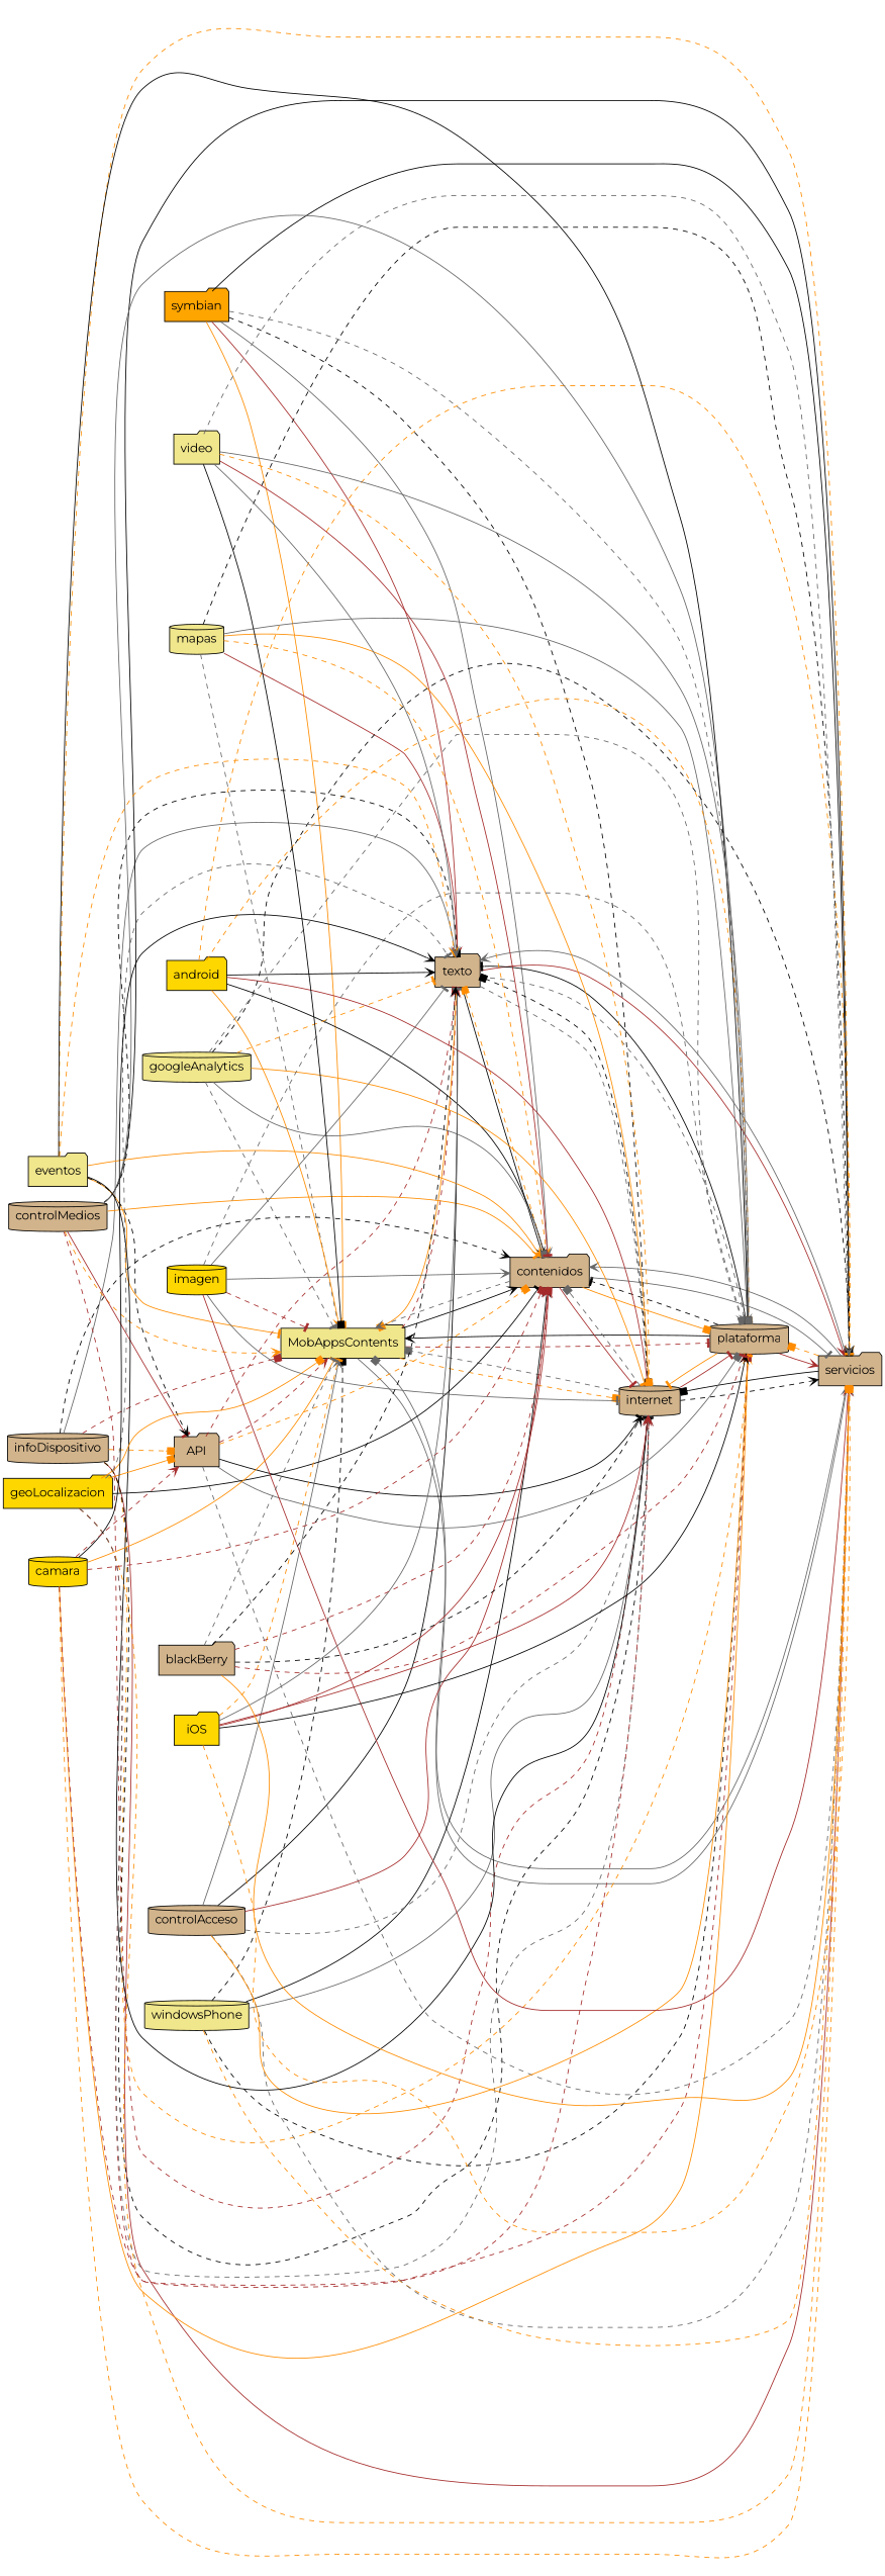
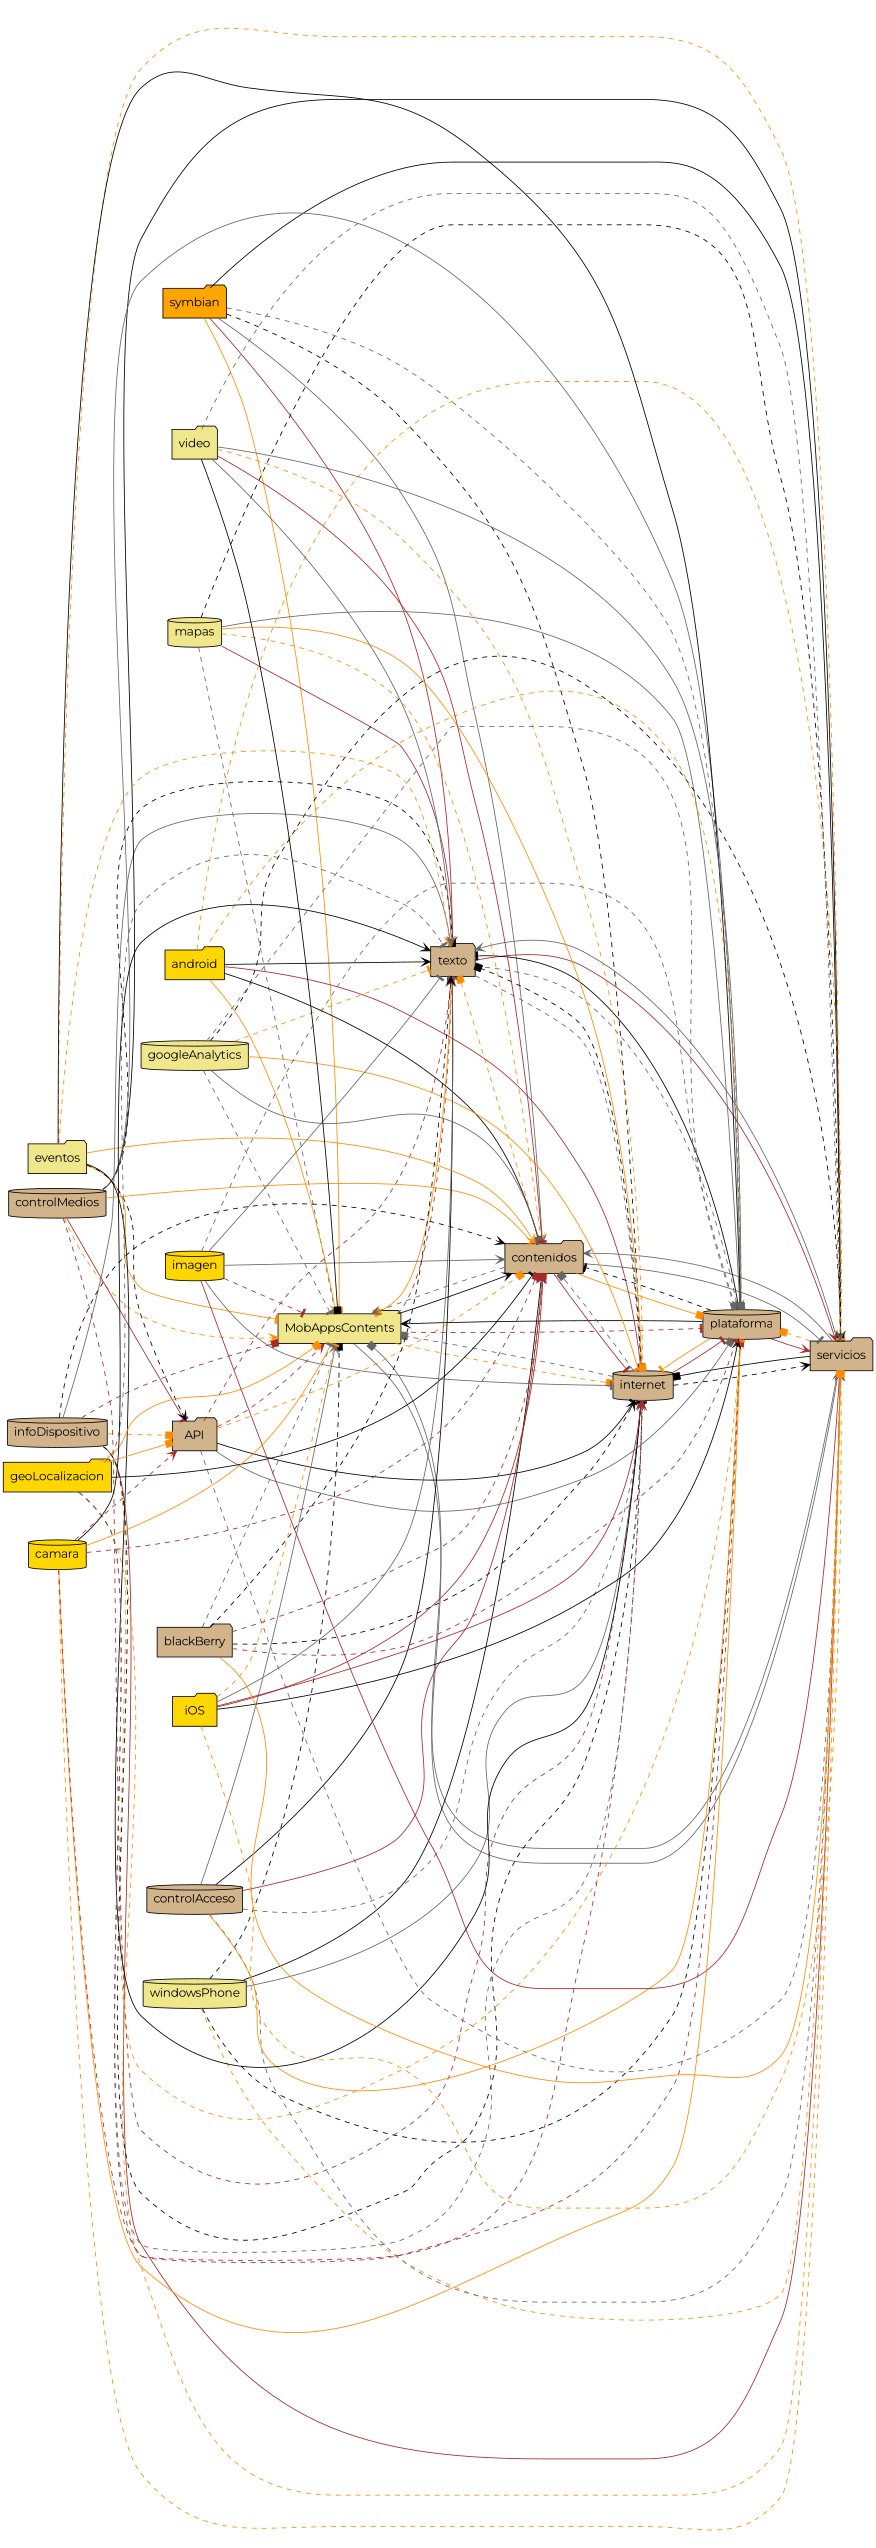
  digraph {
    fontname=Montserrat
    rankdir=LR
    node [fillcolor=tan fontname=Montserrat shape=folder style=filled]
    edge [arrowhead=vee color=gray40 fontname=Montserrat style=solid]
    n1 [fillcolor=orange label=symbian]
    n2 [fillcolor=khaki label=MobAppsContents]
    n3 [label=texto]
    n4 [label=servicios]
    n5 [label=plataforma shape=cylinder]
    n6 [label=internet shape=cylinder]
    n7 [label=contenidos]
    n8 [fillcolor=khaki label=mapas shape=cylinder]
    n9 [fillcolor=gold label=android]
    n10 [fillcolor=khaki label=googleAnalytics shape=cylinder]
    n11 [label=infoDispositivo shape=cylinder]
    n12 [label=API]
    n13 [label=controlMedios shape=cylinder]
    n14 [fillcolor=khaki label=windowsPhone shape=cylinder]
    n15 [label=controlAcceso shape=cylinder]
    n16 [fillcolor=khaki label=eventos]
    n17 [fillcolor=gold label=geoLocalizacion]
    n18 [fillcolor=gold label=imagen shape=cylinder]
    n19 [fillcolor=gold label=camara shape=cylinder]
    n20 [fillcolor=gold label=iOS]
    n21 [label=blackBerry]
    n22 [fillcolor=khaki label=video]
    n1 -> n2 [arrowhead=box color=darkorange]
    n1 -> n3 [color=brown]
    n1 -> n4 [arrowhead=tee color=black]
    n1 -> n5 [arrowhead=tee style=dashed]
    n1 -> n6 [arrowhead=box color=black style=dashed]
    n1 -> n7
    n2 -> n3 [color=brown style=dashed]
    n2 -> n4
    n2 -> n5 [arrowhead=tee color=brown style=dashed]
    n2 -> n6 [arrowhead=box color=darkorange style=dashed]
    n2 -> n7 [color=black]
    n3 -> n2 [arrowhead=box color=darkorange]
    n3 -> n4 [color=brown]
    n3 -> n5 [style=dashed]
    n3 -> n6 [arrowhead=tee style=dashed]
-   n3 -> n7 [color=black]
    n4 -> n2 [arrowhead=box]
    n4 -> n3
    n4 -> n5 [arrowhead=box color=darkorange style=dashed]
    n4 -> n6 [arrowhead=box color=black]
    n4 -> n7
    n5 -> n2 [color=black]
    n5 -> n3 [arrowhead=tee color=black]
    n5 -> n4 [color=brown]
    n5 -> n6 [arrowhead=tee color=darkorange]
    n5 -> n7 [arrowhead=tee color=black style=dashed]
    n6 -> n2 [arrowhead=box style=dashed]
    n6 -> n3 [arrowhead=box color=black style=dashed]
    n6 -> n4 [color=black style=dashed]
    n6 -> n5 [arrowhead=tee color=brown]
    n6 -> n7 [arrowhead=box style=dashed]
    n7 -> n2 [style=dashed]
    n7 -> n3 [arrowhead=box color=darkorange style=dashed]
    n7 -> n4 [arrowhead=tee]
    n7 -> n5 [arrowhead=box color=darkorange]
    n7 -> n6 [arrowhead=tee color=brown]
    n8 -> n2 [arrowhead=tee style=dashed]
    n8 -> n3 [color=brown]
    n8 -> n4 [arrowhead=box color=black style=dashed]
    n8 -> n5
    n8 -> n6 [arrowhead=tee color=darkorange]
    n8 -> n7 [color=darkorange style=dashed]
    n9 -> n2 [color=darkorange]
    n9 -> n3 [color=black]
    n9 -> n4 [color=darkorange style=dashed]
    n9 -> n5 [arrowhead=box color=darkorange style=dashed]
    n9 -> n6 [arrowhead=tee color=brown]
    n9 -> n7 [arrowhead=box color=black]
    n10 -> n2 [arrowhead=tee style=dashed]
    n10 -> n3 [arrowhead=tee color=darkorange style=dashed]
    n10 -> n4 [color=black style=dashed]
    n10 -> n5 [arrowhead=box style=dashed]
    n10 -> n6 [arrowhead=tee color=darkorange]
    n10 -> n7 [arrowhead=box]
    n11 -> n2 [arrowhead=box color=brown style=dashed]
    n11 -> n3
    n11 -> n4 [color=brown]
    n11 -> n5 [color=darkorange style=dashed]
    n11 -> n6 [arrowhead=tee color=black style=dashed]
    n11 -> n7 [color=black style=dashed]
    n11 -> n12 [arrowhead=box color=darkorange style=dashed]
    n12 -> n2 [color=brown style=dashed]
    n12 -> n3 [arrowhead=box color=brown style=dashed]
    n12 -> n4 [style=dashed]
    n12 -> n5 [arrowhead=box]
    n12 -> n6 [arrowhead=tee color=black]
    n12 -> n7 [arrowhead=box color=darkorange style=dashed]
    n13 -> n2 [color=darkorange style=dashed]
    n13 -> n3 [arrowhead=box color=black style=dashed]
    n13 -> n4 [arrowhead=box color=black]
    n13 -> n5 [arrowhead=box]
    n13 -> n6 [arrowhead=tee color=brown style=dashed]
    n13 -> n7 [arrowhead=tee color=darkorange]
    n13 -> n12 [arrowhead=tee color=brown]
    n14 -> n2 [arrowhead=box color=black style=dashed]
    n14 -> n4 [arrowhead=box color=darkorange style=dashed]
    n14 -> n5 [arrowhead=box color=black style=dashed]
    n14 -> n6 [arrowhead=tee]
    n14 -> n7 [color=black]
    n15 -> n2
    n15 -> n3 [arrowhead=tee color=black]
    n15 -> n4 [arrowhead=box style=dashed]
    n15 -> n5 [arrowhead=box color=darkorange]
    n15 -> n6 [arrowhead=box style=dashed]
    n15 -> n7 [color=brown]
    n16 -> n2 [arrowhead=tee color=darkorange]
    n16 -> n3 [color=darkorange style=dashed]
    n16 -> n4 [arrowhead=tee color=darkorange style=dashed]
    n16 -> n5 [arrowhead=box color=black]
    n16 -> n6 [arrowhead=tee color=black]
    n16 -> n7 [color=darkorange]
    n16 -> n12 [color=black style=dashed]
    n17 -> n2 [arrowhead=box color=darkorange]
    n17 -> n3 [arrowhead=tee style=dashed]
    n17 -> n4 [arrowhead=tee color=darkorange style=dashed]
    n17 -> n5 [arrowhead=box color=brown style=dashed]
    n17 -> n6 [style=dashed]
    n17 -> n7 [arrowhead=tee color=black]
    n17 -> n12 [arrowhead=box color=darkorange]
    n18 -> n2 [arrowhead=tee color=brown style=dashed]
    n18 -> n3 [arrowhead=tee]
    n18 -> n4 [color=brown]
    n18 -> n5 [style=dashed]
    n18 -> n6 [arrowhead=tee]
    n18 -> n7
    n19 -> n2 [arrowhead=tee color=darkorange]
    n19 -> n3 [color=black]
    n19 -> n4 [arrowhead=box color=darkorange style=dashed]
    n19 -> n5 [arrowhead=tee color=darkorange]
    n19 -> n6 [color=brown style=dashed]
    n19 -> n7 [arrowhead=box color=brown style=dashed]
    n19 -> n12 [color=brown style=dashed]
    n20 -> n2 [arrowhead=tee color=darkorange style=dashed]
    n20 -> n3 [arrowhead=tee]
    n20 -> n4 [arrowhead=box color=darkorange style=dashed]
    n20 -> n5 [color=black]
    n20 -> n6 [color=brown]
    n20 -> n7 [arrowhead=box color=brown]
    n21 -> n2 [arrowhead=tee style=dashed]
    n21 -> n3 [color=black style=dashed]
    n21 -> n4 [arrowhead=box color=darkorange]
    n21 -> n5 [arrowhead=tee color=brown style=dashed]
    n21 -> n6 [color=black style=dashed]
    n21 -> n7 [color=brown style=dashed]
    n22 -> n2 [arrowhead=box color=black]
    n22 -> n3
    n22 -> n4 [style=dashed]
    n22 -> n5 [arrowhead=box]
    n22 -> n6 [arrowhead=box color=darkorange style=dashed]
    n22 -> n7 [arrowhead=tee color=brown]
  }
